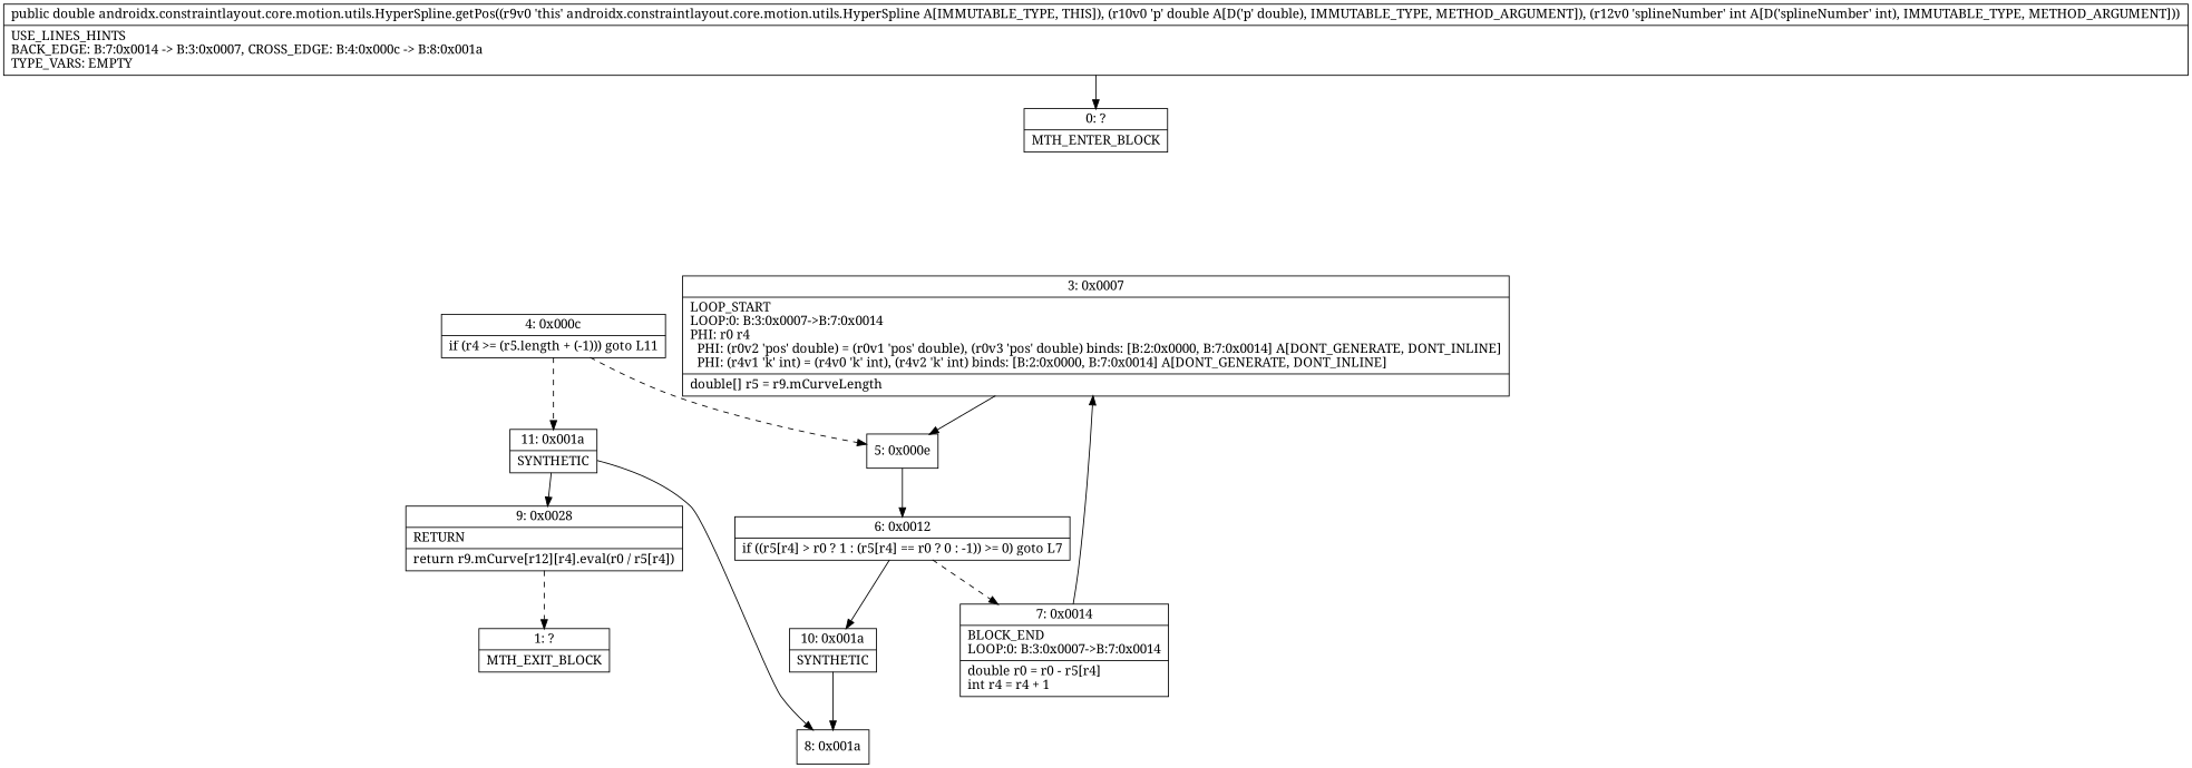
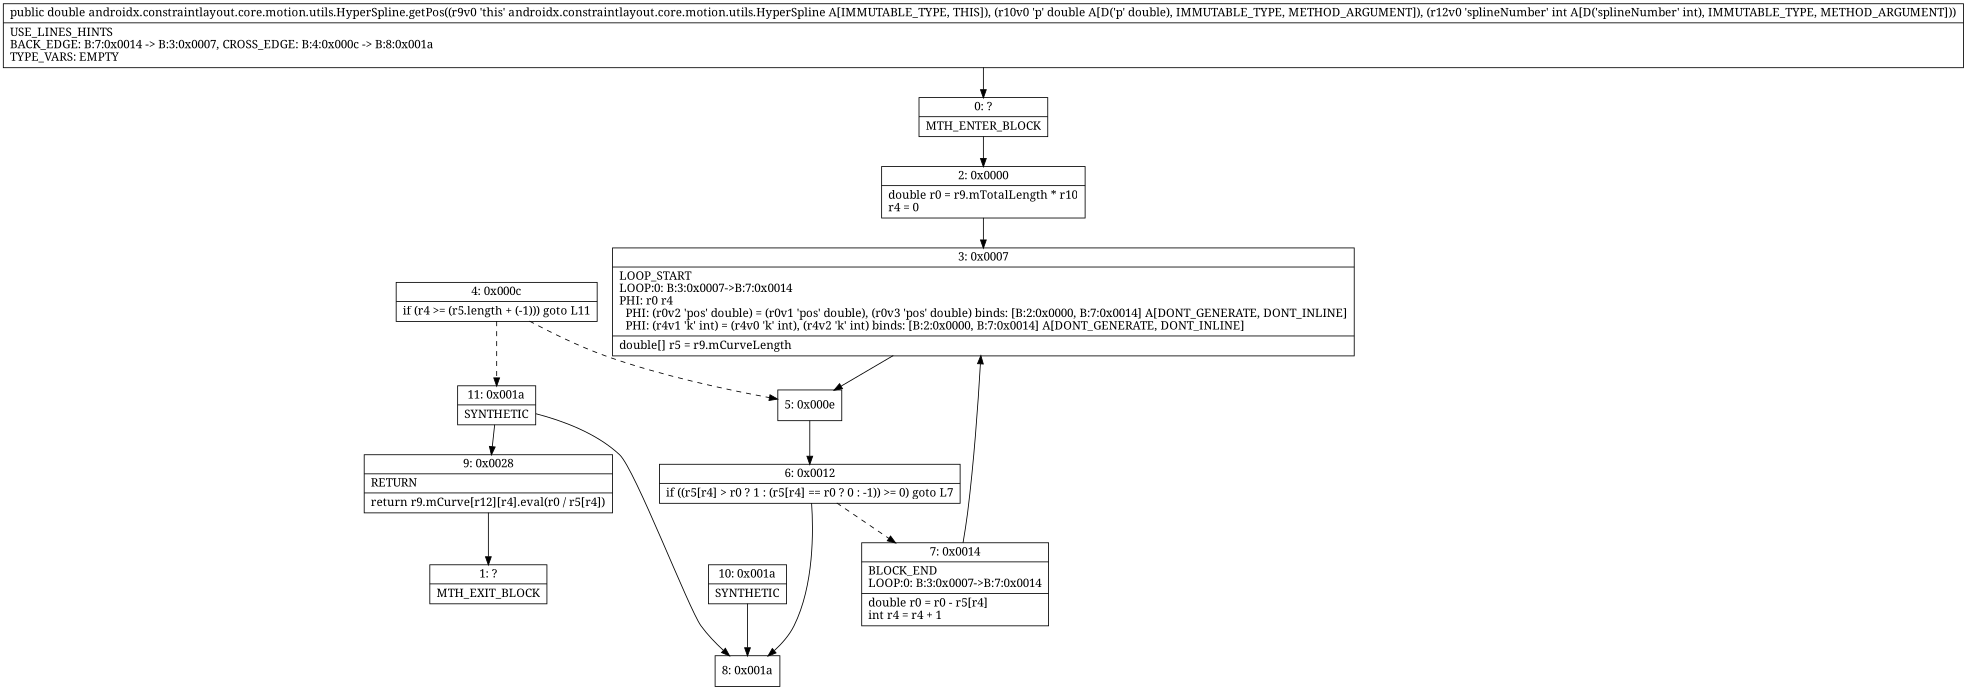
  digraph {
    fontname="Noto Serif"
    node [fontname="Noto Serif" shape=record]
    edge [fontname="Noto Serif"]
    n1 [label="{0\:\ ?|MTH_ENTER_BLOCK\l}"]
+   n2 [label="{2\:\ 0x0000|double r0 = r9.mTotalLength * r10\lr4 = 0\l}"]
    n3 [label="{3\:\ 0x0007|LOOP_START\lLOOP:0: B:3:0x0007\-\>B:7:0x0014\lPHI: r0 r4 \l  PHI: (r0v2 'pos' double) = (r0v1 'pos' double), (r0v3 'pos' double) binds: [B:2:0x0000, B:7:0x0014] A[DONT_GENERATE, DONT_INLINE]\l  PHI: (r4v1 'k' int) = (r4v0 'k' int), (r4v2 'k' int) binds: [B:2:0x0000, B:7:0x0014] A[DONT_GENERATE, DONT_INLINE]\l|double[] r5 = r9.mCurveLength\l}"]
    n4 [label="{5\:\ 0x000e}"]
    n5 [label="{4\:\ 0x000c|if (r4 \>= (r5.length + (\-1))) goto L11\l}"]
    n6 [label="{11\:\ 0x001a|SYNTHETIC\l}"]
    n7 [label="{6\:\ 0x0012|if ((r5[r4] \> r0 ? 1 : (r5[r4] == r0 ? 0 : \-1)) \>= 0) goto L7\l}"]
    n8 [label="{8\:\ 0x001a}"]
    n9 [label="{9\:\ 0x0028|RETURN\l|return r9.mCurve[r12][r4].eval(r0 \/ r5[r4])\l}"]
    n10 [label="{7\:\ 0x0014|BLOCK_END\lLOOP:0: B:3:0x0007\-\>B:7:0x0014\l|double r0 = r0 \- r5[r4]\lint r4 = r4 + 1\l}"]
    n11 [label="{10\:\ 0x001a|SYNTHETIC\l}"]
    n12 [label="{1\:\ ?|MTH_EXIT_BLOCK\l}"]
    n13 [label="{public double androidx.constraintlayout.core.motion.utils.HyperSpline.getPos((r9v0 'this' androidx.constraintlayout.core.motion.utils.HyperSpline A[IMMUTABLE_TYPE, THIS]), (r10v0 'p' double A[D('p' double), IMMUTABLE_TYPE, METHOD_ARGUMENT]), (r12v0 'splineNumber' int A[D('splineNumber' int), IMMUTABLE_TYPE, METHOD_ARGUMENT]))  | USE_LINES_HINTS\lBACK_EDGE: B:7:0x0014 \-\> B:3:0x0007, CROSS_EDGE: B:4:0x000c \-\> B:8:0x001a\lTYPE_VARS: EMPTY\l}"]
+   n1 -> n2
+   n2 -> n3
    n3 -> n4
    n4 -> n7
    n5 -> n4 [style=dashed]
    n5 -> n6 [style=dashed]
    n6 -> n8
    n6 -> n9
    n7 -> n10 [style=dashed]
-   n7 -> n11
-   n9 -> n12 [style=dashed]
+   n7 -> n8
+   n9 -> n12
    n10 -> n3
    n11 -> n8
    n13 -> n1
  }
